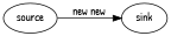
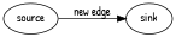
  digraph {
    rankdir=LR
    fontname="Patrick Hand"
    node [fontname="Patrick Hand"]
    n1 [label=source]
    n2 [label=sink]
-   n1 -> n2 [label="new new" fontname="Patrick Hand"]
+   n1 -> n2 [label="new edge" fontname="Patrick Hand"]
  }
